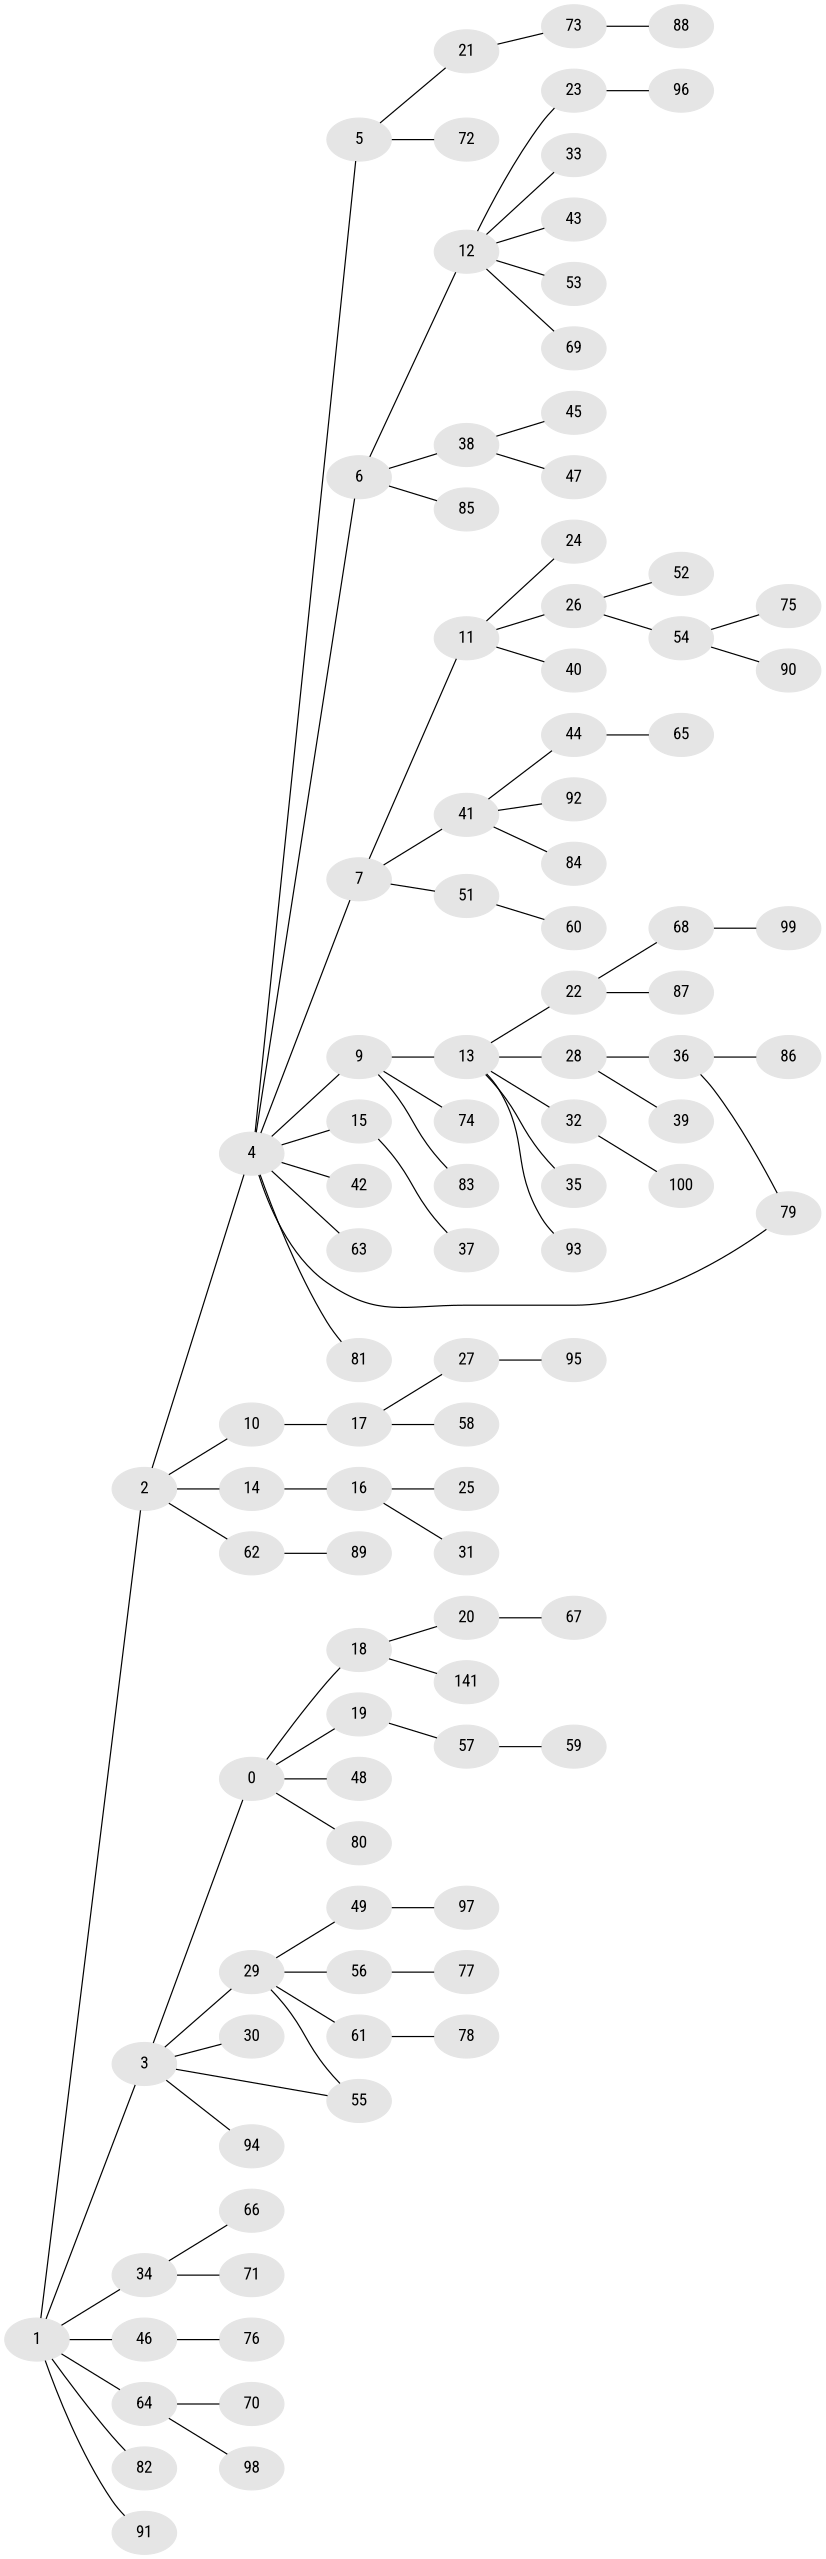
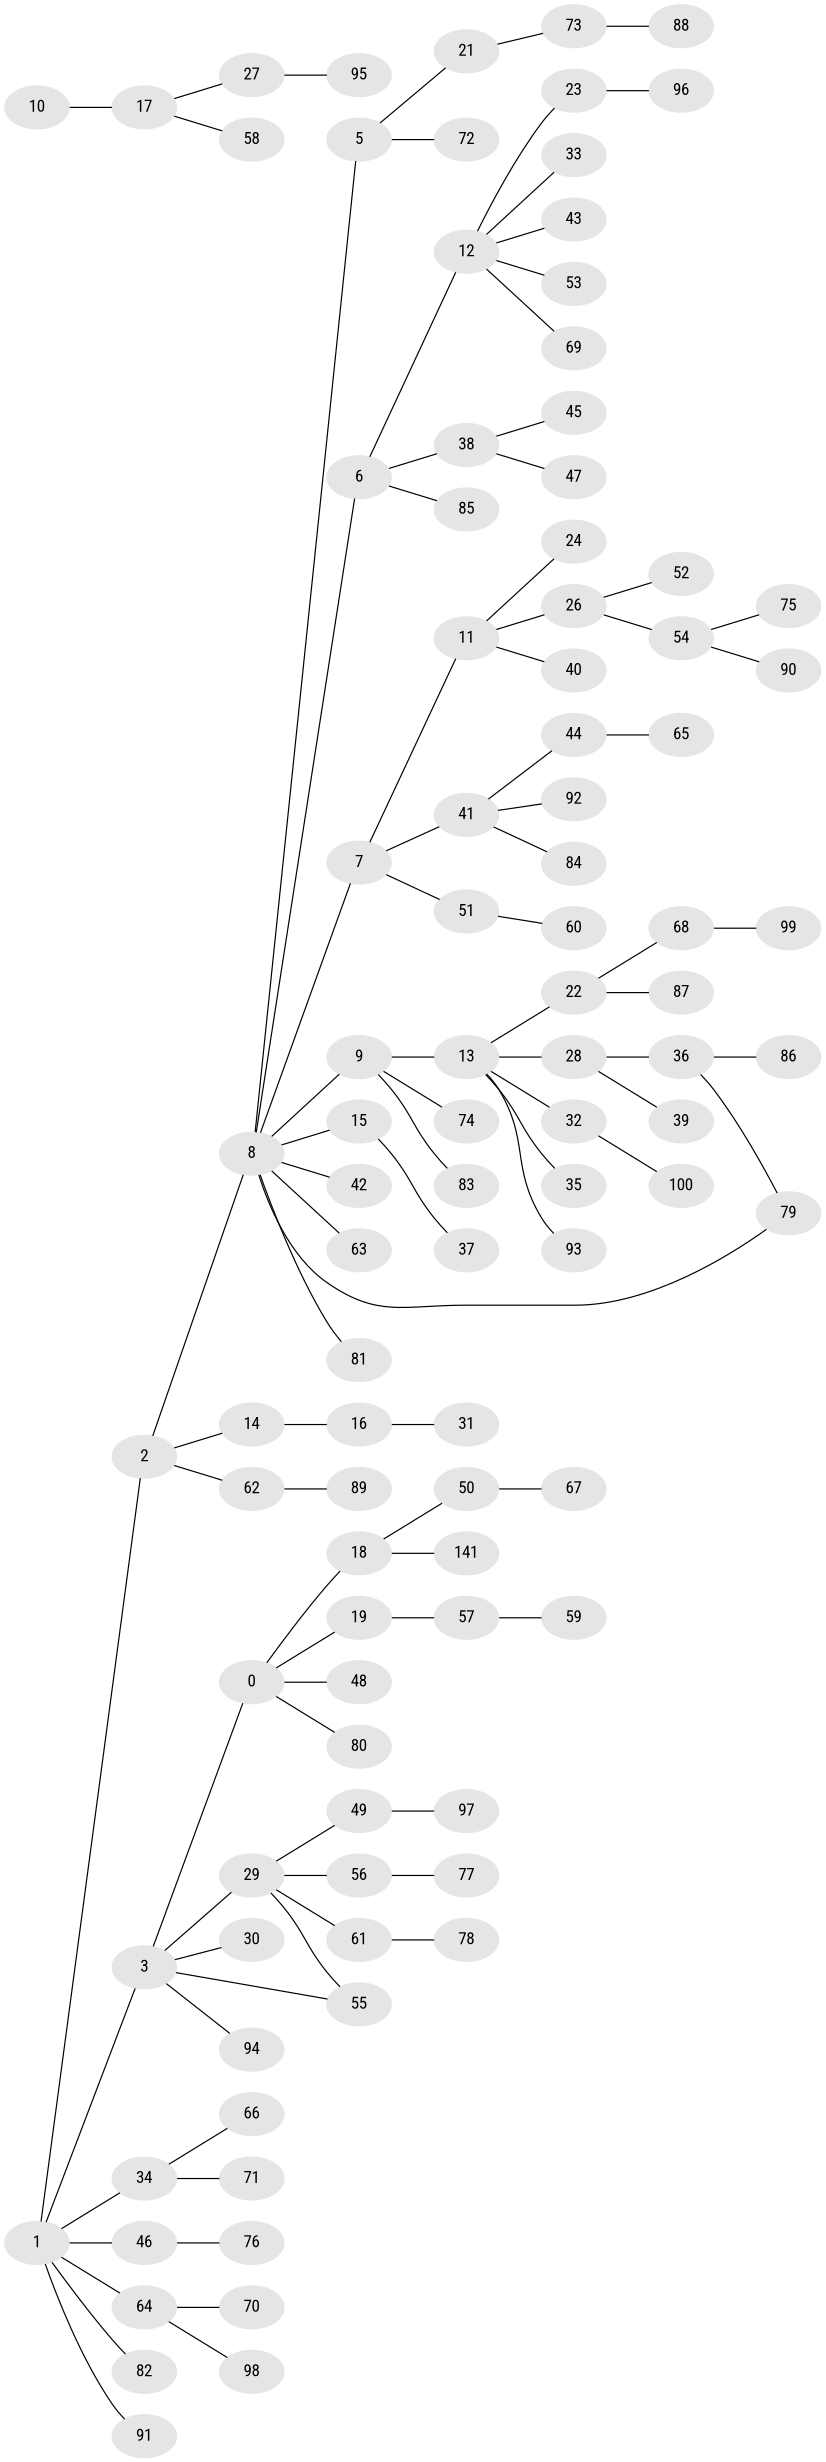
  graph {
    fontname="Roboto Condensed"
    rankdir=LR
    node [color=gray90 fontname="Roboto Condensed" style=filled]
    edge [fontname="Roboto Condensed"]
    1
    2
    3
    34
    46
    64
    82
    91
-   4
+   4 [label=8]
    10
    14
    62
    n13 [label=0]
    29
    30
    55
    94
    66
    71
    76
    70
    98
    5
    6
    7
    9
    15
    42
    63
    79
    81
    17
    16
    89
    18
    19
    48
    80
    49
    56
    61
    21
    72
    12
    38
    85
    11
    41
    51
    13
    74
    83
    37
    73
    23
    33
    43
    53
    69
    45
    47
    24
    26
    40
    44
    92
    84
    60
-   20
+   20 [label=50]
    n70 [label=141]
    57
    22
    28
    32
    35
    93
    27
    58
    52
    54
    96
    68
    87
    36
    39
    100
-   25
    31
    95
    67
    59
    88
    99
    75
    90
    86
    97
    77
    78
    65
    1 -- 2
    1 -- 3
    1 -- 34
    1 -- 46
    1 -- 64
    1 -- 82
    1 -- 91
    2 -- 4
-   2 -- 10
    2 -- 14
    2 -- 62
    3 -- n13
    3 -- 29
    3 -- 30
    3 -- 55
    3 -- 94
    34 -- 66
    34 -- 71
    46 -- 76
    64 -- 70
    64 -- 98
    4 -- 5
    4 -- 6
    4 -- 7
    4 -- 9
    4 -- 15
    4 -- 42
    4 -- 63
    4 -- 79
    4 -- 81
    10 -- 17
    14 -- 16
    62 -- 89
    n13 -- 18
    n13 -- 19
    n13 -- 48
    n13 -- 80
    29 -- 55
    29 -- 49
    29 -- 56
    29 -- 61
    5 -- 21
    5 -- 72
    6 -- 12
    6 -- 38
    6 -- 85
    7 -- 11
    7 -- 41
    7 -- 51
    9 -- 13
    9 -- 74
    9 -- 83
    15 -- 37
    17 -- 27
    17 -- 58
-   16 -- 25
    16 -- 31
    18 -- 20
    18 -- n70
    19 -- 57
    49 -- 97
    56 -- 77
    61 -- 78
    21 -- 73
    12 -- 23
    12 -- 33
    12 -- 43
    12 -- 53
    12 -- 69
    38 -- 45
    38 -- 47
    11 -- 24
    11 -- 26
    11 -- 40
    41 -- 44
    41 -- 92
    41 -- 84
    51 -- 60
    13 -- 22
    13 -- 28
    13 -- 32
    13 -- 35
    13 -- 93
    73 -- 88
    23 -- 96
    26 -- 52
    26 -- 54
    44 -- 65
    20 -- 67
    57 -- 59
    22 -- 68
    22 -- 87
    28 -- 36
    28 -- 39
    32 -- 100
    27 -- 95
    54 -- 75
    54 -- 90
    68 -- 99
    36 -- 79
    36 -- 86
  }
